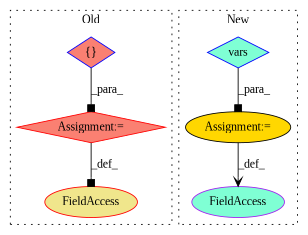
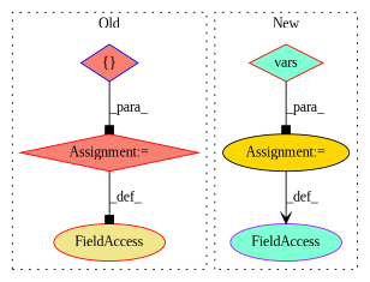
  digraph {
    fontname="Liberation Serif"
    node [a=22 l=6 shape=diamond style=filled fillcolor=salmon color=blue fontname="Liberation Serif"]
    edge [arrowhead=box fontname="Liberation Serif"]
    n1 [a=4 l="1,1" label="{}" s="681,684"]
    n2 [label=FieldAccess s=343 shape=ellipse fillcolor=khaki color=red]
    n3 [a=7 l=1 label="Assignment:=" s=349 color=red]
-   n4 [a=32 l="5,1" label=vars s="401,506" fillcolor=aquamarine]
+   n4 [a=32 l="5,1" label=vars s="401,506" fillcolor=aquamarine color=red]
    n5 [label=FieldAccess s=394 shape=ellipse fillcolor=aquamarine color=purple]
    n6 [a=7 l=1 label="Assignment:=" s=400 shape=ellipse fillcolor=gold color=black]
    subgraph cluster_1 {
      label=Old
      style=dotted
      n1
      n2
      n3
    }
    subgraph cluster_2 {
      label=New
      style=dotted
      n4
      n5
      n6
    }
    n1 -> n3 [label=_para_]
    n3 -> n2 [label=_def_]
    n4 -> n6 [label=_para_]
    n6 -> n5 [label=_def_ arrowhead=vee]
  }
